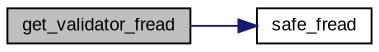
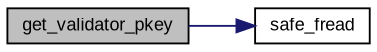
  digraph {
    rankdir=LR
    fontname="Liberation Sans"
    node [color=black fontname="Liberation Sans" fontsize=10 shape=record style=filled]
-   n1 [fillcolor=grey75 fontcolor=black height=0.2 label=get_validator_fread width=0.4]
+   n1 [fillcolor=grey75 fontcolor=black height=0.2 label=get_validator_pkey width=0.4]
    n2 [fillcolor=white height=0.2 label=safe_fread width=0.4]
    n1 -> n2 [color=midnightblue fontname="Liberation Sans" fontsize=10 labelfontname=Helvetica labelfontsize=10 style=solid]
  }
